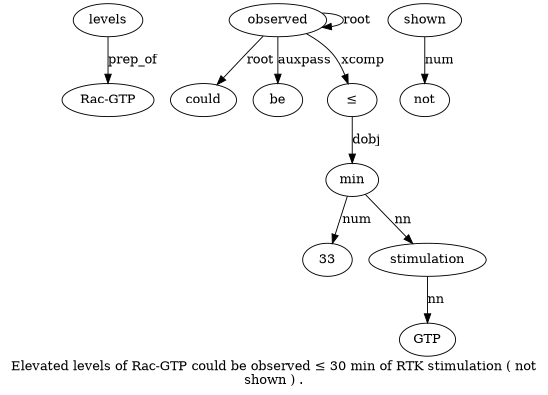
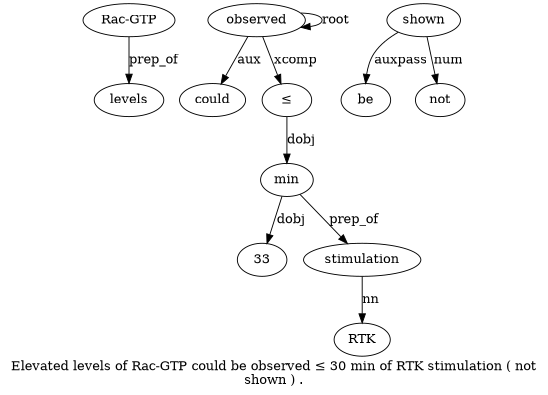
  digraph {
    label="Elevated levels of Rac-GTP could be observed ≤ 30 min of RTK stimulation ( not\nshown ) ."
    node [fillcolor=white style=filled]
    n1 [label=levels]
    n2 [label="Rac-GTP"]
    n3 [label=observed]
    n4 [label=could]
    n5 [label=be]
    n6 [label="≤"]
    n7 [label=min]
    n8 [label=33]
    n9 [label=stimulation]
-   n10 [label=GTP]
+   n10 [label=RTK]
    n11 [label=shown]
    n12 [label=not]
-   n1 -> n2 [label=prep_of]
+   n2 -> n1 [label=prep_of]
    n3 -> n3 [label=root]
-   n3 -> n4 [label=root]
-   n3 -> n5 [label=auxpass]
+   n3 -> n4 [label=aux]
+   n11 -> n5 [label=auxpass]
    n3 -> n6 [label=xcomp]
    n6 -> n7 [label=dobj]
-   n7 -> n8 [label=num]
-   n7 -> n9 [label=nn]
+   n7 -> n8 [label=dobj]
+   n7 -> n9 [label=prep_of]
    n9 -> n10 [label=nn]
    n11 -> n12 [label=num]
  }
